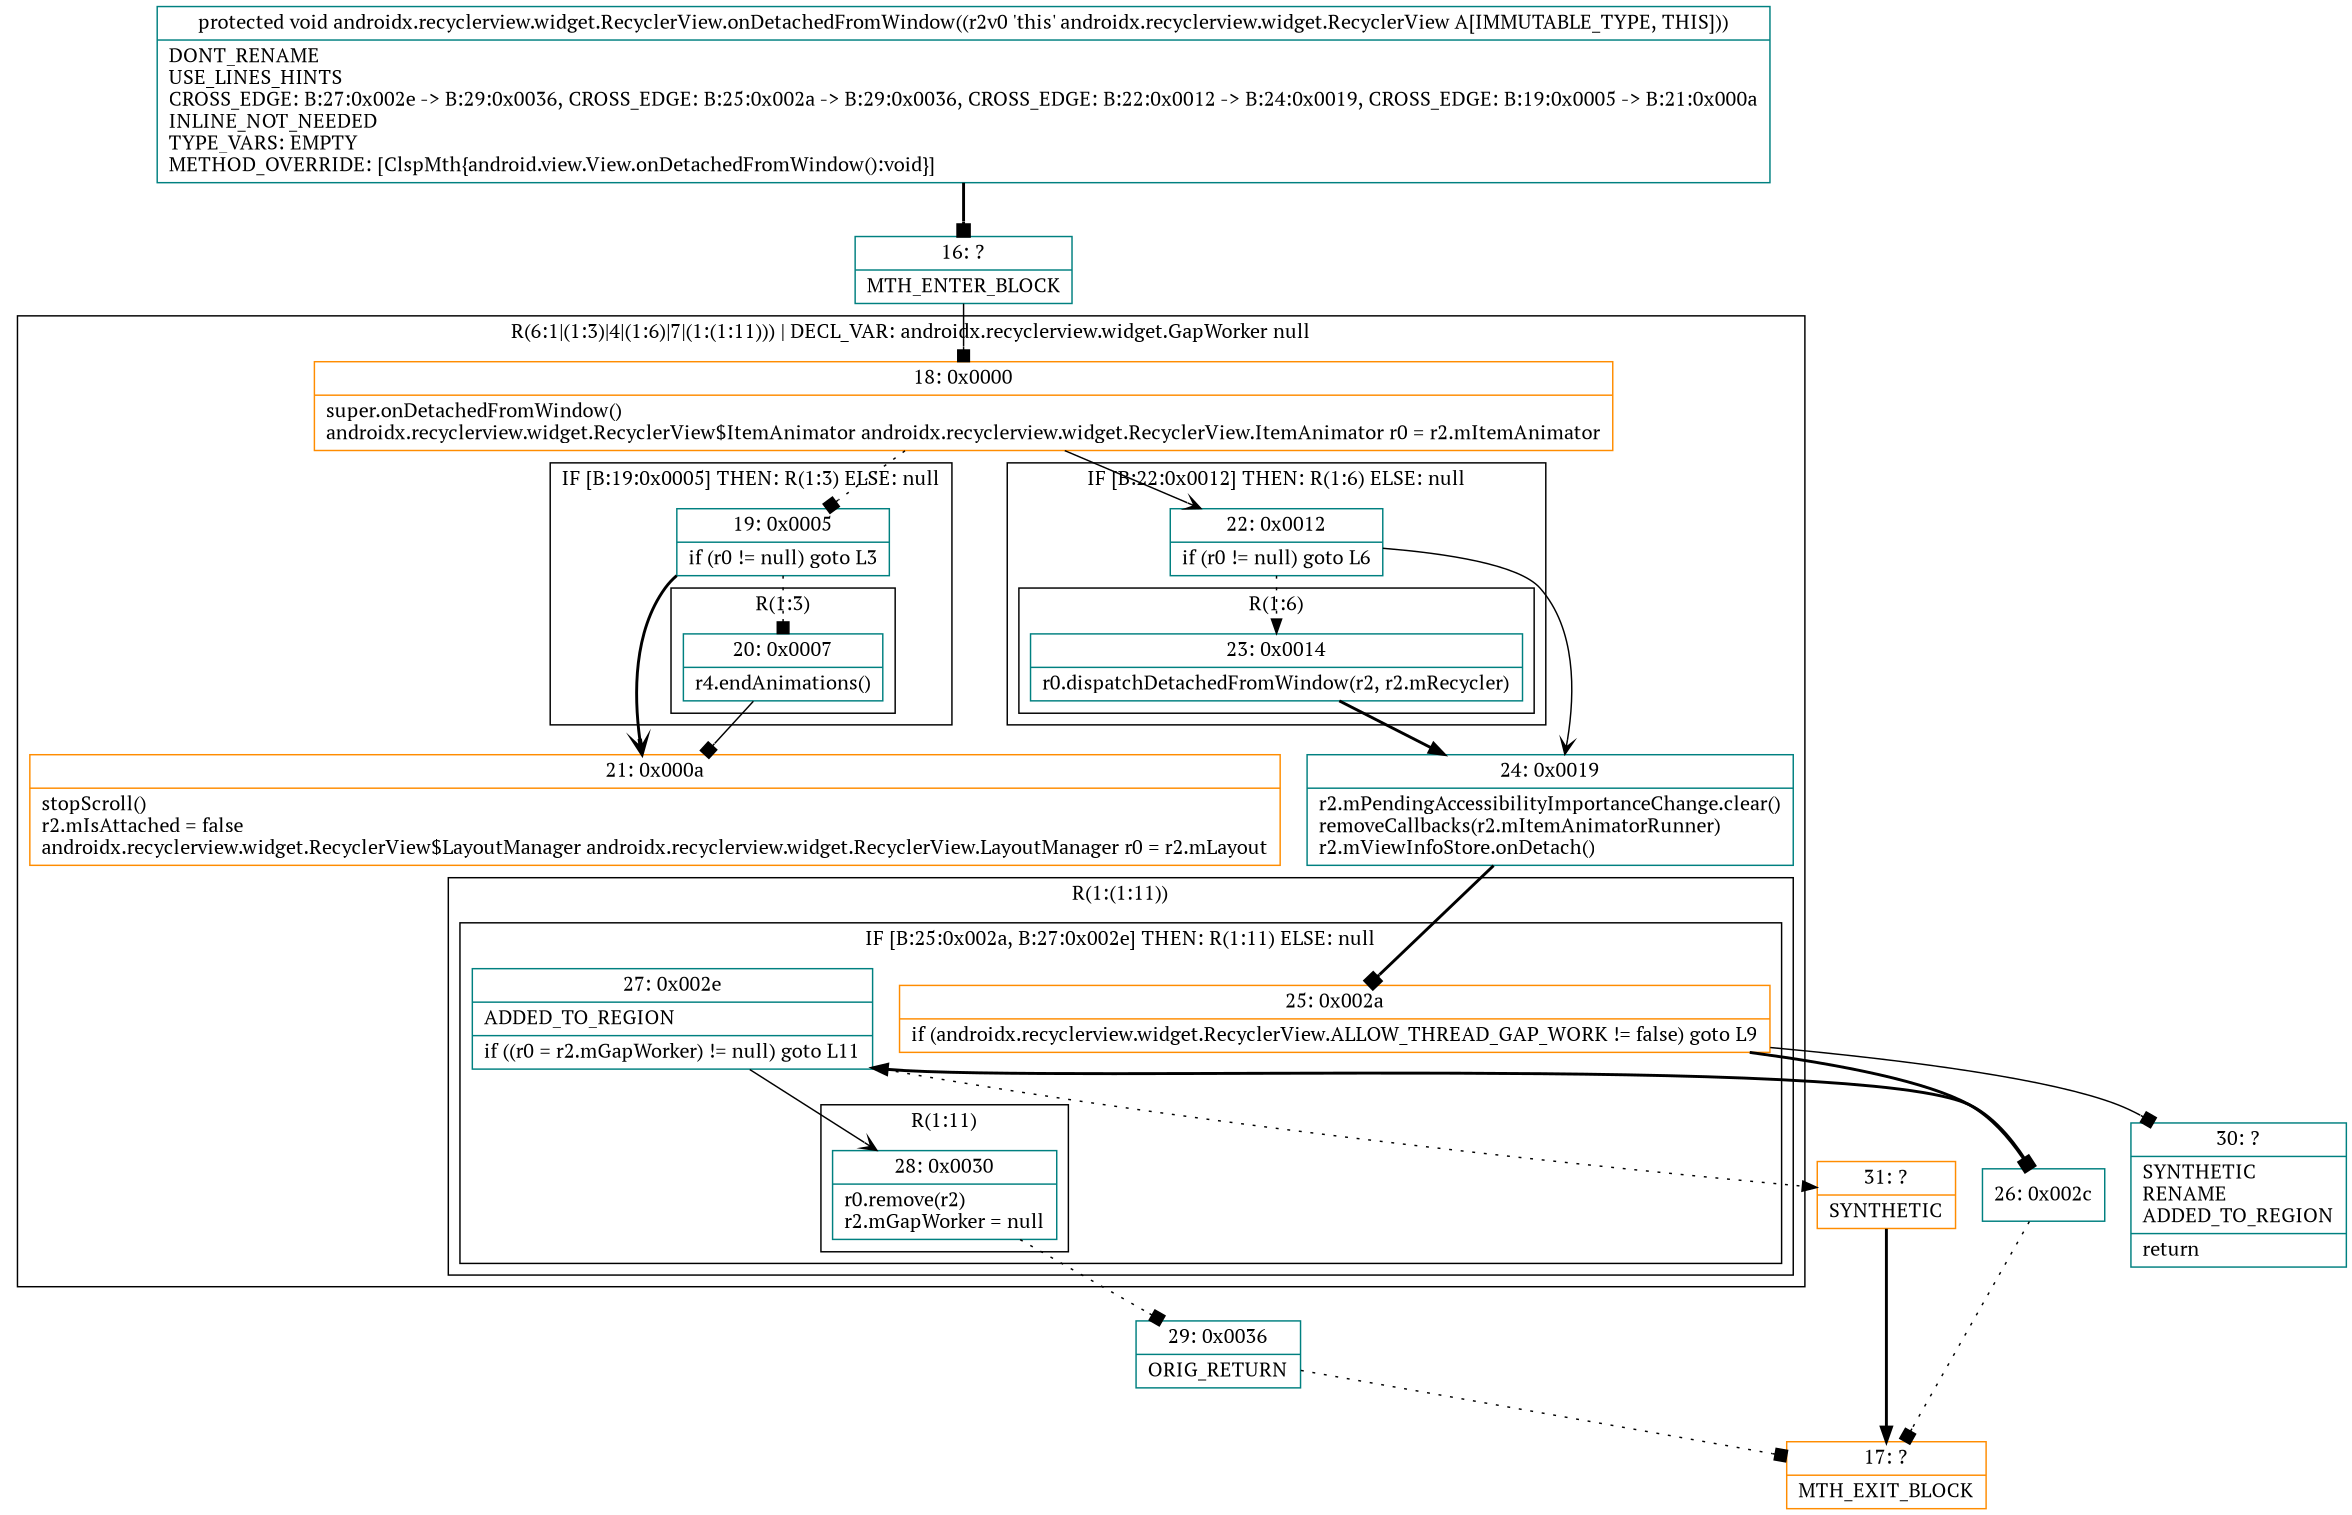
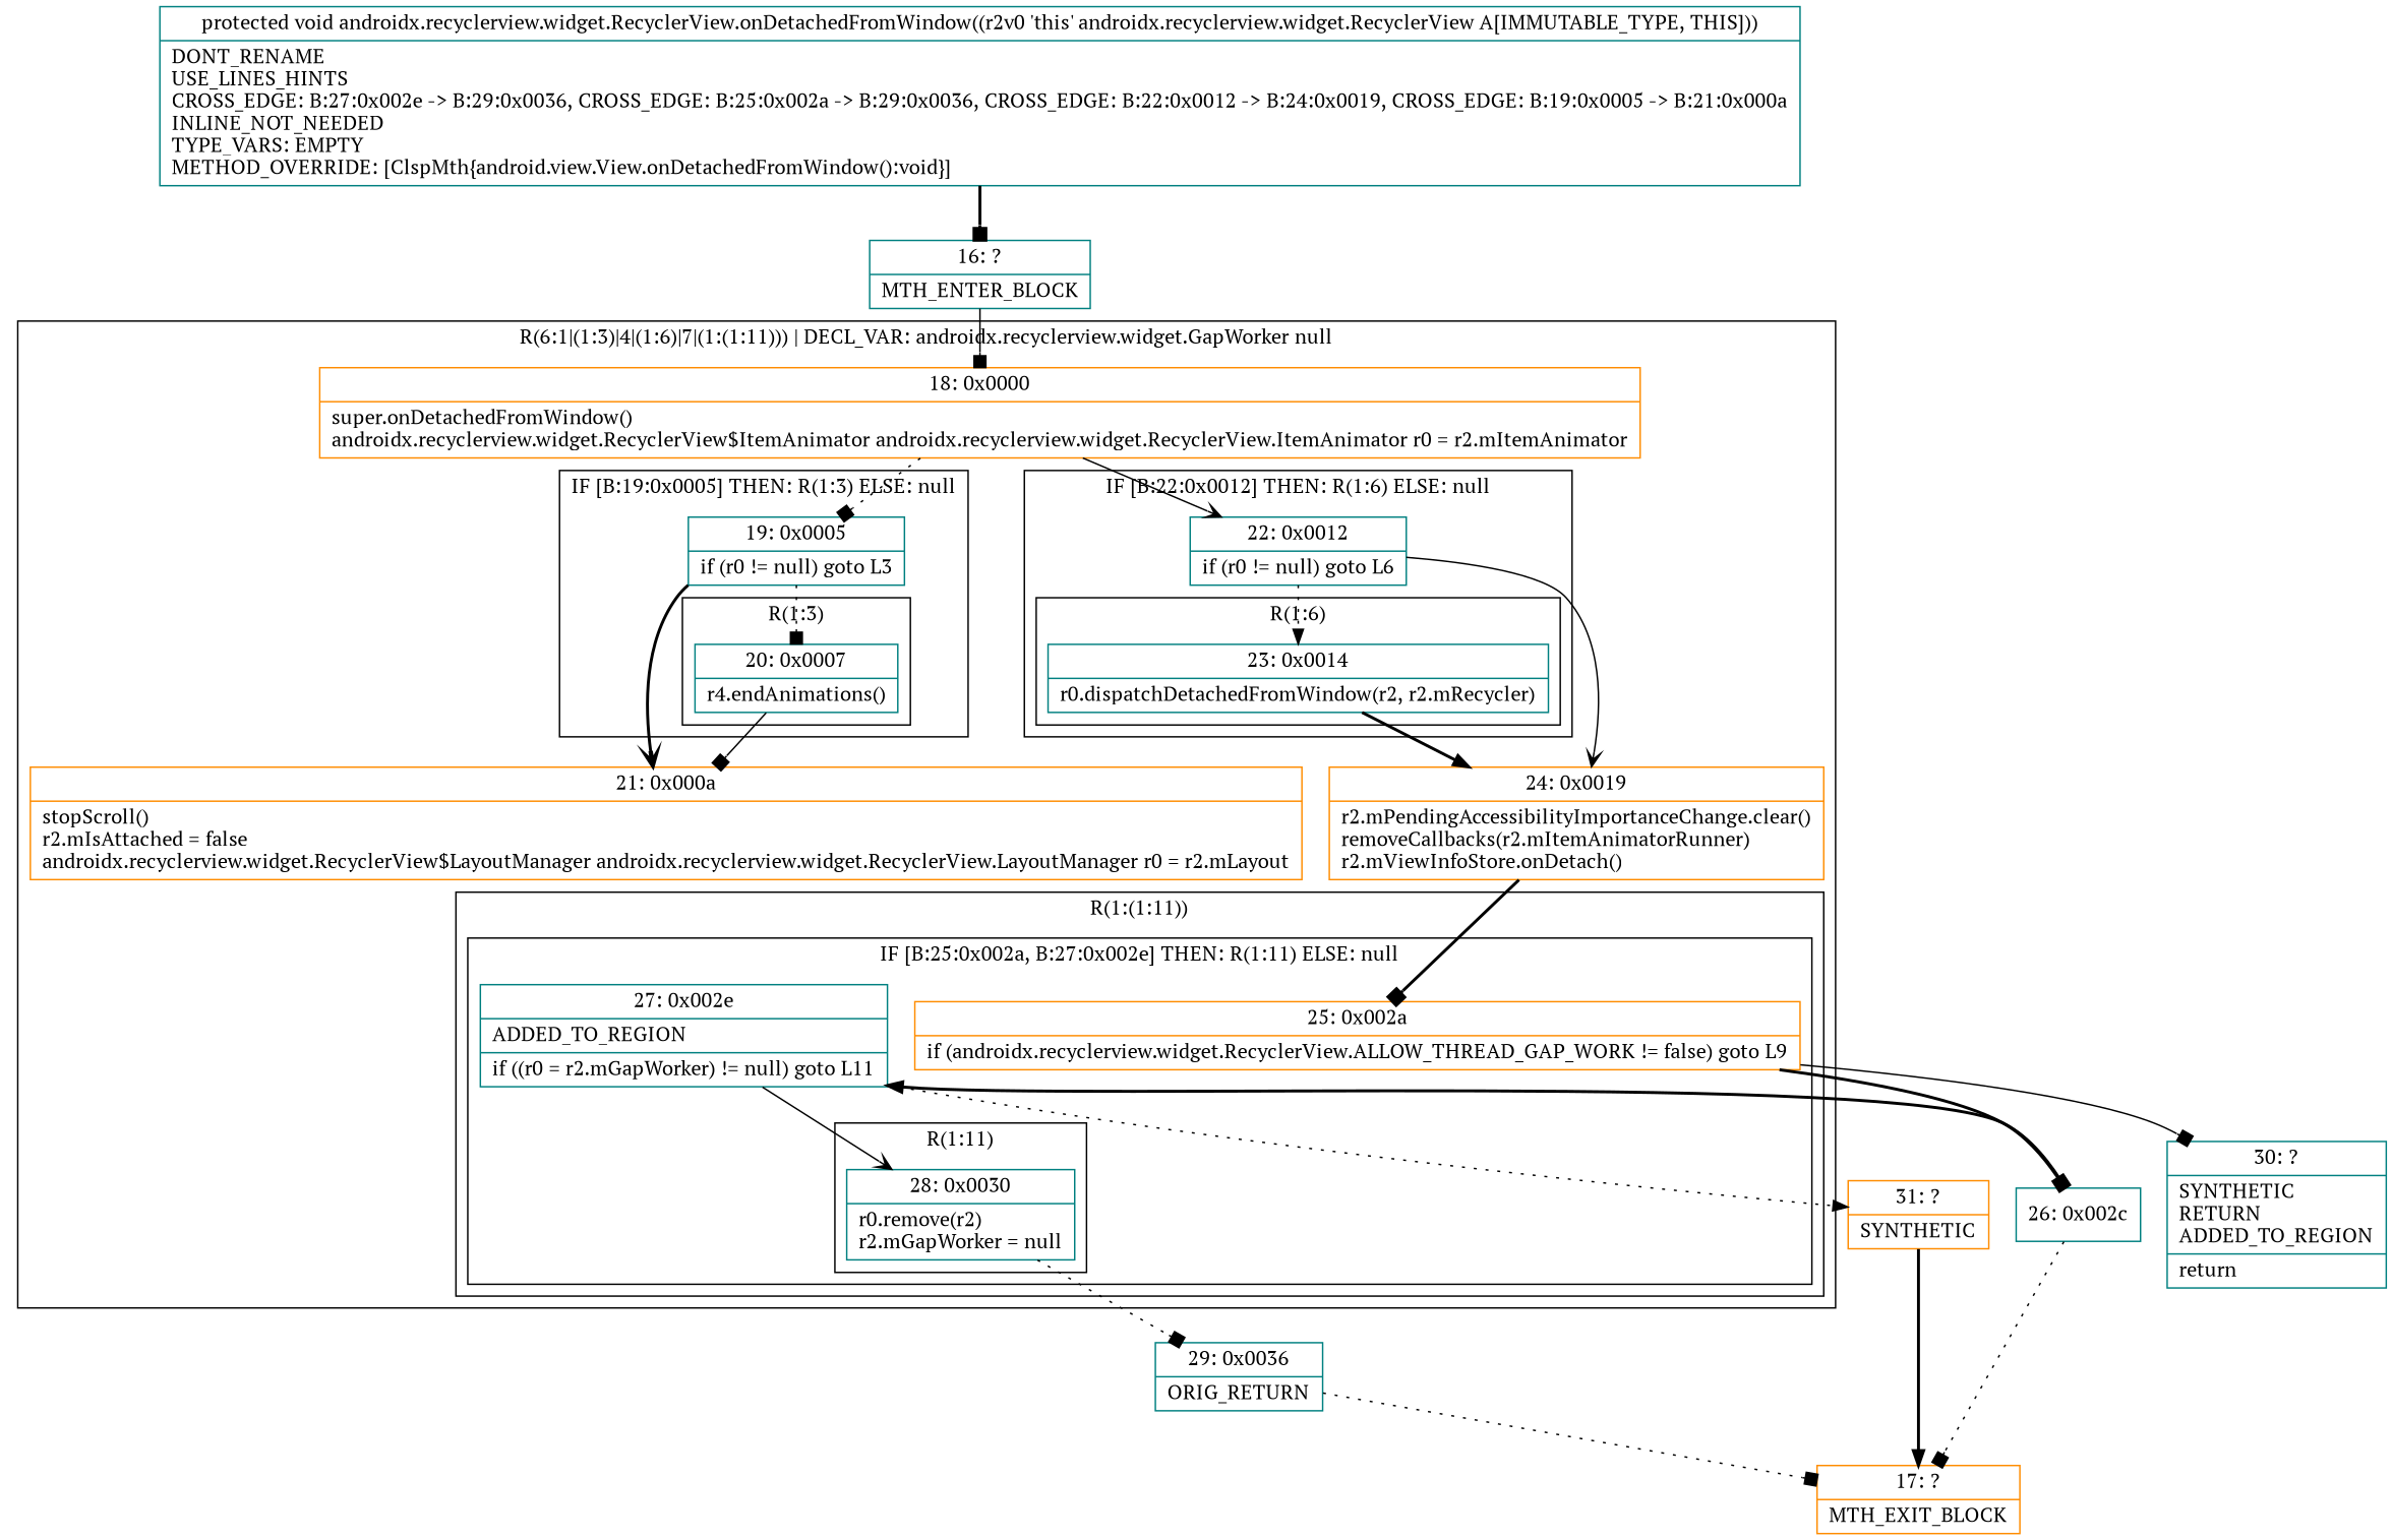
  digraph {
    fontname="PT Serif"
    node [color=teal fontname="PT Serif" shape=record]
    edge [arrowhead=box fontname="PT Serif" style=dotted]
    n1 [label="{20\:\ 0x0007|r4.endAnimations()\l}"]
    n2 [label="{19\:\ 0x0005|if (r0 != null) goto L3\l}"]
    n3 [label="{23\:\ 0x0014|r0.dispatchDetachedFromWindow(r2, r2.mRecycler)\l}"]
    n4 [label="{22\:\ 0x0012|if (r0 != null) goto L6\l}"]
    n5 [label="{28\:\ 0x0030|r0.remove(r2)\lr2.mGapWorker = null\l}"]
    n6 [color=darkorange label="{25\:\ 0x002a|if (androidx.recyclerview.widget.RecyclerView.ALLOW_THREAD_GAP_WORK != false) goto L9\l}"]
    n7 [label="{27\:\ 0x002e|ADDED_TO_REGION\l|if ((r0 = r2.mGapWorker) != null) goto L11\l}"]
    n8 [color=darkorange label="{18\:\ 0x0000|super.onDetachedFromWindow()\landroidx.recyclerview.widget.RecyclerView$ItemAnimator androidx.recyclerview.widget.RecyclerView.ItemAnimator r0 = r2.mItemAnimator\l}"]
    n9 [color=darkorange label="{21\:\ 0x000a|stopScroll()\lr2.mIsAttached = false\landroidx.recyclerview.widget.RecyclerView$LayoutManager androidx.recyclerview.widget.RecyclerView.LayoutManager r0 = r2.mLayout\l}"]
-   n10 [label="{24\:\ 0x0019|r2.mPendingAccessibilityImportanceChange.clear()\lremoveCallbacks(r2.mItemAnimatorRunner)\lr2.mViewInfoStore.onDetach()\l}"]
+   n10 [color=darkorange label="{24\:\ 0x0019|r2.mPendingAccessibilityImportanceChange.clear()\lremoveCallbacks(r2.mItemAnimatorRunner)\lr2.mViewInfoStore.onDetach()\l}"]
    n11 [label="{29\:\ 0x0036|ORIG_RETURN\l}"]
    n12 [label="{26\:\ 0x002c}"]
-   n13 [label="{30\:\ ?|SYNTHETIC\lRENAME\lADDED_TO_REGION\l|return\l}"]
+   n13 [label="{30\:\ ?|SYNTHETIC\lRETURN\lADDED_TO_REGION\l|return\l}"]
    n14 [color=darkorange label="{31\:\ ?|SYNTHETIC\l}"]
    n15 [color=darkorange label="{17\:\ ?|MTH_EXIT_BLOCK\l}"]
    n16 [label="{16\:\ ?|MTH_ENTER_BLOCK\l}"]
    n17 [label="{protected void androidx.recyclerview.widget.RecyclerView.onDetachedFromWindow((r2v0 'this' androidx.recyclerview.widget.RecyclerView A[IMMUTABLE_TYPE, THIS]))  | DONT_RENAME\lUSE_LINES_HINTS\lCROSS_EDGE: B:27:0x002e \-\> B:29:0x0036, CROSS_EDGE: B:25:0x002a \-\> B:29:0x0036, CROSS_EDGE: B:22:0x0012 \-\> B:24:0x0019, CROSS_EDGE: B:19:0x0005 \-\> B:21:0x000a\lINLINE_NOT_NEEDED\lTYPE_VARS: EMPTY\lMETHOD_OVERRIDE: [ClspMth\{android.view.View.onDetachedFromWindow():void\}]\l}"]
    subgraph cluster_1 {
      label="R(6:1|(1:3)|4|(1:6)|7|(1:(1:11))) | DECL_VAR: androidx.recyclerview.widget.GapWorker null\l"
      n8
      n9
      n10
      subgraph cluster_2 {
        label="IF [B:19:0x0005] THEN: R(1:3) ELSE: null"
        n2
        subgraph cluster_3 {
          label="R(1:3)"
          n1
        }
      }
      subgraph cluster_4 {
        label="IF [B:22:0x0012] THEN: R(1:6) ELSE: null"
        n4
        subgraph cluster_5 {
          label="R(1:6)"
          n3
        }
      }
      subgraph cluster_6 {
        label="R(1:(1:11))"
        subgraph cluster_7 {
          label="IF [B:25:0x002a, B:27:0x002e] THEN: R(1:11) ELSE: null"
          n6
          n7
          subgraph cluster_8 {
            label="R(1:11)"
            n5
          }
        }
      }
    }
    n1 -> n9 [style=solid]
    n2 -> n1
    n2 -> n9 [arrowhead=vee style=bold]
    n3 -> n10 [arrowhead=normal style=bold]
    n4 -> n3 [arrowhead=normal]
    n4 -> n10 [arrowhead=vee style=solid]
    n5 -> n11
    n6 -> n12 [style=bold]
    n6 -> n13 [style=solid]
    n7 -> n5 [arrowhead=vee style=solid]
    n7 -> n14 [arrowhead=normal]
    n8 -> n2
    n8 -> n4 [arrowhead=vee style=solid]
    n10 -> n6 [style=bold]
    n11 -> n15
    n12 -> n7 [arrowhead=normal style=bold]
    n12 -> n15
    n14 -> n15 [arrowhead=normal style=bold]
    n16 -> n8 [style=solid]
    n17 -> n16 [style=bold]
  }
